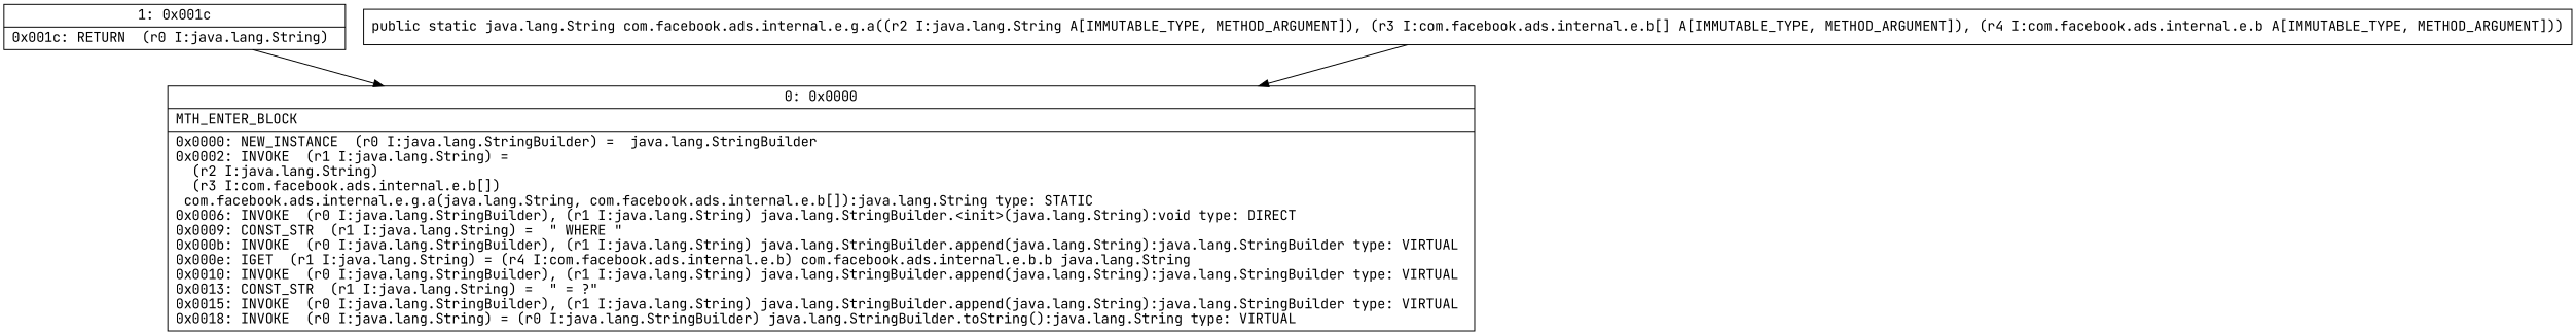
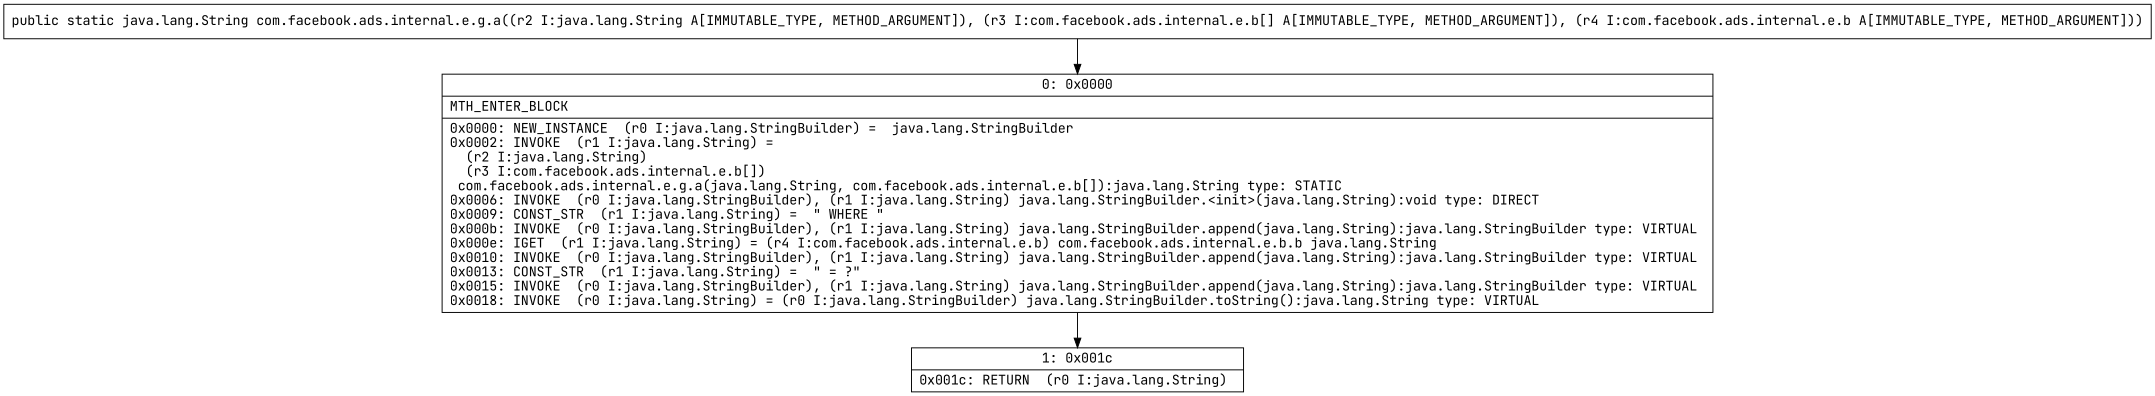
  digraph {
    fontname="JetBrains Mono"
    node [shape=record fontname="JetBrains Mono"]
    edge [fontname="JetBrains Mono"]
    n1 [label="{0\:\ 0x0000|MTH_ENTER_BLOCK\l|0x0000: NEW_INSTANCE  (r0 I:java.lang.StringBuilder) =  java.lang.StringBuilder \l0x0002: INVOKE  (r1 I:java.lang.String) = \l  (r2 I:java.lang.String)\l  (r3 I:com.facebook.ads.internal.e.b[])\l com.facebook.ads.internal.e.g.a(java.lang.String, com.facebook.ads.internal.e.b[]):java.lang.String type: STATIC \l0x0006: INVOKE  (r0 I:java.lang.StringBuilder), (r1 I:java.lang.String) java.lang.StringBuilder.\<init\>(java.lang.String):void type: DIRECT \l0x0009: CONST_STR  (r1 I:java.lang.String) =  \" WHERE \" \l0x000b: INVOKE  (r0 I:java.lang.StringBuilder), (r1 I:java.lang.String) java.lang.StringBuilder.append(java.lang.String):java.lang.StringBuilder type: VIRTUAL \l0x000e: IGET  (r1 I:java.lang.String) = (r4 I:com.facebook.ads.internal.e.b) com.facebook.ads.internal.e.b.b java.lang.String \l0x0010: INVOKE  (r0 I:java.lang.StringBuilder), (r1 I:java.lang.String) java.lang.StringBuilder.append(java.lang.String):java.lang.StringBuilder type: VIRTUAL \l0x0013: CONST_STR  (r1 I:java.lang.String) =  \" = ?\" \l0x0015: INVOKE  (r0 I:java.lang.StringBuilder), (r1 I:java.lang.String) java.lang.StringBuilder.append(java.lang.String):java.lang.StringBuilder type: VIRTUAL \l0x0018: INVOKE  (r0 I:java.lang.String) = (r0 I:java.lang.StringBuilder) java.lang.StringBuilder.toString():java.lang.String type: VIRTUAL \l}"]
    n2 [label="{1\:\ 0x001c|0x001c: RETURN  (r0 I:java.lang.String) \l}"]
    n3 [label="{public static java.lang.String com.facebook.ads.internal.e.g.a((r2 I:java.lang.String A[IMMUTABLE_TYPE, METHOD_ARGUMENT]), (r3 I:com.facebook.ads.internal.e.b[] A[IMMUTABLE_TYPE, METHOD_ARGUMENT]), (r4 I:com.facebook.ads.internal.e.b A[IMMUTABLE_TYPE, METHOD_ARGUMENT])) }"]
-   n2 -> n1
+   n1 -> n2
    n3 -> n1
  }
